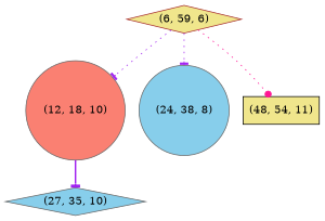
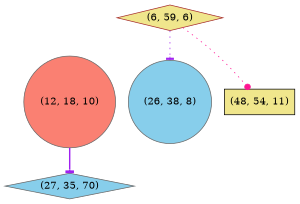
  digraph {
    node [color=gray40 fillcolor=khaki shape=diamond style=filled]
    edge [arrowhead=tee color=purple style=dotted]
    "(6, 59, 6)" [color=brown]
    "(12, 18, 10)" [fillcolor=salmon shape=circle]
-   "(24, 38, 8)" [fillcolor=skyblue shape=circle]
+   "(24, 38, 8)" [fillcolor=skyblue shape=circle label="(26, 38, 8)"]
    "(48, 54, 11)" [color=black shape=box]
-   "(27, 35, 10)" [fillcolor=skyblue]
-   "(6, 59, 6)" -> "(12, 18, 10)"
+   "(27, 35, 10)" [fillcolor=skyblue label="(27, 35, 70)"]
    "(6, 59, 6)" -> "(24, 38, 8)"
    "(6, 59, 6)" -> "(48, 54, 11)" [arrowhead=dot color=deeppink]
    "(12, 18, 10)" -> "(27, 35, 10)" [style=bold]
  }
